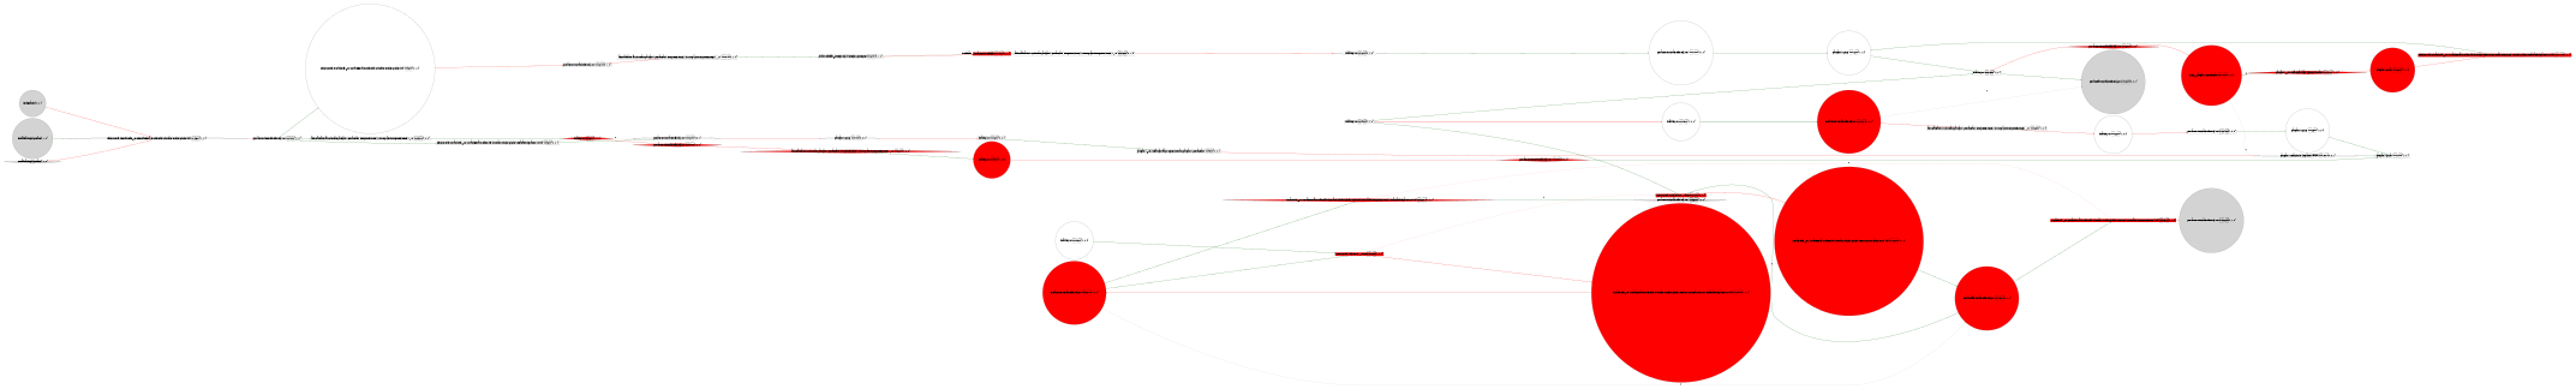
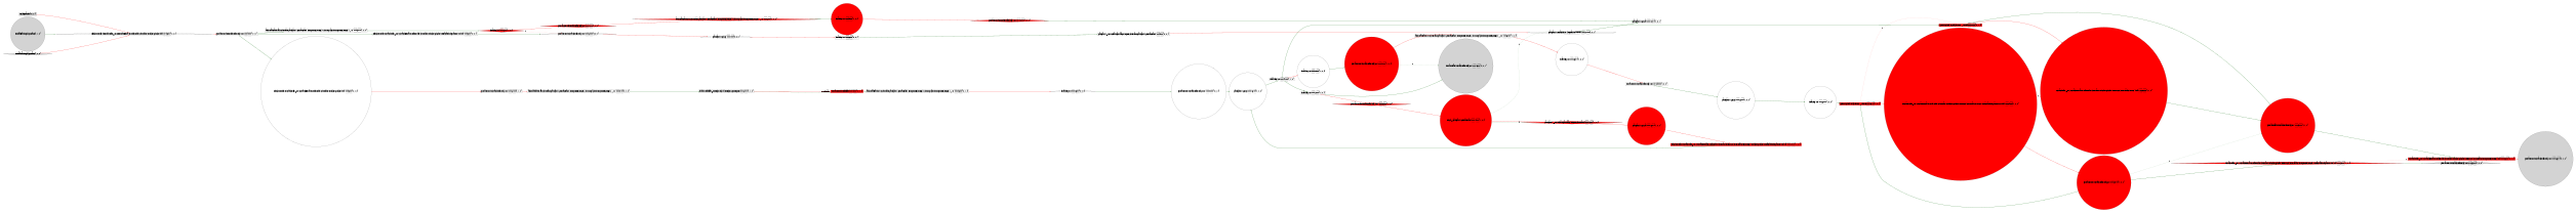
  digraph {
    rankdir=LR
    node [fillcolor=white shape=folder style=filled]
    edge [arrowhead=onormal color=darkgreen style=bold]
    n1 [label="boolean isVerifiedFalse = TestHelper.verify(null,TestHelper.WAIT_DURATION)@@@8@@@['0', '1', '0']"]
    n2 [fillcolor=red label="Assert.assertTrue(isVerifiedFalse)@@@14@@@['0', '1', '0']"]
    n3 [label="_admin.enablePartition(true,_clusterName,_participants(0(.getInstanceName(),FULL_AUTO_RESOURCES(0(,Lists.newArrayList(FULL_AUTO_RESOURCES(0( + \"_0\"))@@@15@@@['0', '1', '0']"]
    n4 [label="_admin.enablePartition(true,_clusterName,_participants(0(.getInstanceName(),FULL_AUTO_RESOURCES(0(,Lists.newArrayList(FULL_AUTO_RESOURCES(0( + \"_0\"))@@@22@@@['1', '0', '0']"]
    n5 [label="Thread.sleep(1000)@@@23@@@['1', '0', '0']" shape=circle]
    n6 [label="Assert.assertTrue(strictMatchVerifier.verify(10000))@@@24@@@['1', '0', '0']"]
    n7 [fillcolor=red label="strictMatchVerifier = new StrictMatchExternalViewVerifier.Builder(_clusterName).setZkClient(_gZkClient).setResources(Sets.newHashSet(resource)).setDeactivatedNodeAwareness(true).build()@@@29@@@['1', '0', '0']" shape=circle]
    n8 [fillcolor=red label="Assert.assertTrue(strictMatchVerifier.verify(3000))@@@30@@@['1', '0', '0']" shape=circle]
    n9 [fillcolor=red label="strictMatchVerifier = new StrictMatchExternalViewVerifier.Builder(_clusterName).setZkClient(_gZkClient).setResources(Sets.newHashSet(resource)).build()@@@22@@@['0', '1', '0']" shape=circle]
    n10 [fillcolor=red label="System.out.println(\"Verify resource: \" + resource)@@@28@@@['1', '0', '0']"]
    n11 [fillcolor=red label="strictMatchVerifier = new StrictMatchExternalViewVerifier.Builder(_clusterName).setZkClient(_gZkClient).setResources(Sets.newHashSet(FULL_AUTO_RESOURCES)).setDeactivatedNodeAwareness(true).build()@@@32@@@['1', '0', '0']" shape=diamond]
    n12 [fillcolor=red label="Assert.assertFalse(strictMatchVerifier.verify(3000))@@@23@@@['0', '1', '0']" shape=circle]
    n13 [fillcolor=red label="Assert.assertTrue(bestPossibleVerifier.verify(3000))@@@7@@@['1', '0', '0']" shape=diamond]
    n14 [fillcolor=red label="_admin.enablePartition(true,_clusterName,_participants(0(.getInstanceName(),FULL_AUTO_RESOURCES(0(,Lists.newArrayList(FULL_AUTO_RESOURCES(0( + \"_0\"))@@@8@@@['1', '0', '0']" shape=diamond]
    n15 [fillcolor=red label="Thread.sleep(1000)@@@9@@@['1', '0', '0']" shape=circle]
-   n16 [fillcolor=lightgray label="testSleepTransition['0', '0', '1']" shape=circle]
+   n16 [fillcolor=lightgray label="testSleepTransition['0', '0', '1']"]
    n17 [label="HelixClusterVerifier bestPossibleVerifier = new BestPossibleExternalViewVerifier.Builder(_clusterName).setZkClient(_gZkClient).build()@@@3@@@['1', '1', '1']" shape=diamond]
    n18 [label="Assert.assertTrue(bestPossibleVerifier.verify(10000))@@@4@@@['1', '1', '1']"]
    n19 [fillcolor=red label="System.out.println(\"Un-verify resource: \" + resource)@@@21@@@['0', '1', '0']"]
    n20 [label="_participants(0(.syncStop()@@@25@@@['1', '0', '0']" shape=circle]
    n21 [label="Thread.sleep(1000)@@@26@@@['1', '0', '0']" shape=circle]
    n22 [label="Thread.sleep(1000)@@@8@@@['0', '0', '1']"]
    n23 [label="_participants(0( = new MockParticipantManager(ZK_ADDR,_clusterName,_participants(0(.getInstanceName())@@@9@@@['0', '0', '1']"]
    n24 [label="_participants(0(.setTransition(new SleepTransition(99999999))@@@10@@@['0', '0', '1']" shape=diamond]
    n25 [label="_admin.enablePartition(false,_clusterName,_participants(0(.getInstanceName(),FULL_AUTO_RESOURCES(0(,Lists.newArrayList(FULL_AUTO_RESOURCES(0( + \"_0\"))@@@5@@@['1', '0', '0']"]
    n26 [fillcolor=red label="Thread.sleep(1000)@@@6@@@['1', '0', '0']" shape=diamond]
    n27 [label="Assert.assertTrue(strictMatchVerifier.verify(10000))@@@6@@@['0', '0', '1']" shape=diamond]
    n28 [label="_participants(0(.syncStop()@@@18@@@['1', '1', '0']" shape=circle]
    n29 [label="Thread.sleep(1000)@@@19@@@['1', '1', '0']"]
    n30 [label="Thread.sleep(1000)@@@20@@@['1', '0', '0']" shape=circle]
    n31 [label="Thread.sleep(1000)@@@12@@@['1', '0', '1']"]
    n32 [label="Thread.sleep(1000)@@@16@@@['0', '1', '0']" shape=diamond]
    n33 [label="Assert.assertTrue(strictMatchVerifier.verify(10000))@@@17@@@['0', '1', '0']" shape=circle]
    n34 [label="HelixClusterVerifier strictMatchVerifier = new StrictMatchExternalViewVerifier.Builder(_clusterName).setZkClient(_gZkClient).build()@@@5@@@['0', '1', '0']" shape=circle]
    n35 [label="Assert.assertTrue(strictMatchVerifier.verify(10000))@@@6@@@['0', '1', '0']"]
    n36 [label="_admin.enablePartition(false,_clusterName,_participants(0(.getInstanceName(),FULL_AUTO_RESOURCES(0(,Lists.newArrayList(FULL_AUTO_RESOURCES(0( + \"_0\"))@@@7@@@['0', '1', '0']"]
    n37 [fillcolor=red label="strictMatchVerifier = new StrictMatchExternalViewVerifier.Builder(_clusterName).setZkClient(_gZkClient).setResources(Sets.newHashSet(FULL_AUTO_RESOURCES)).build()@@@25@@@['0', '1', '0']"]
    n38 [fillcolor=lightgray label="Assert.assertTrue(strictMatchVerifier.verify(10000))@@@26@@@['0', '1', '0']" shape=circle]
    n39 [label="HelixClusterVerifier strictMatchVerifier = new StrictMatchExternalViewVerifier.Builder(_clusterName).setZkClient(_gZkClient).setDeactivatedNodeAwareness(true).build()@@@5@@@['0', '0', '1']"]
    n40 [label="_participants(0(.syncStop()@@@7@@@['0', '0', '1']" shape=diamond]
    n41 [fillcolor=red label="_participants(0(.syncStart()@@@16@@@['1', '0', '0']" shape=circle]
    n42 [fillcolor=red label="HelixClusterVerifier strictMatchVerifier = new StrictMatchExternalViewVerifier.Builder(_clusterName).setResources(Sets.newHashSet(RESOURCES)).setZkClient(_gZkClient).setDeactivatedNodeAwareness(true).build()@@@17@@@['1', '0', '0']"]
    n43 [fillcolor=lightgray label="Assert.assertTrue(strictMatchVerifier.verify(10000))@@@33@@@['1', '0', '0']" shape=diamond]
    n44 [fillcolor=red label="Assert.assertTrue(strictMatchVerifier.verify(3000))@@@21@@@['1', '0', '0']" shape=circle]
    n45 [fillcolor=lightgray label="Assert.assertFalse(strictMatchVerifier.verify(3000))@@@13@@@['0', '0', '1']" shape=circle]
    n46 [label="_participants(0(.syncStart()@@@11@@@['1', '0', '1']"]
    n47 [fillcolor=red label="Assert.assertTrue(bestPossibleVerifier.verify(10000))@@@13@@@['1', '0', '0']" shape=diamond]
    n48 [fillcolor=red label="String id = _participants(0(.getInstanceName()@@@14@@@['1', '0', '0']" shape=circle]
    n49 [fillcolor=red label="_participants(0( = new MockParticipantManager(ZK_ADDR,_clusterName,id)@@@15@@@['1', '0', '0']" shape=diamond]
    n50 [fillcolor=red label="Assert.assertTrue(bestPossibleVerifier.verify(10000))@@@10@@@['1', '0', '0']" shape=diamond]
    n51 [fillcolor=lightgray label="testDisablePartitionAndStopInstance['0', '1', '0']" shape=circle]
    n52 [fillcolor=lightgray label="testDisablePartitionAndStopInstance['1', '0', '0']" shape=diamond]
    n1 -> n2 [arrowhead=tee label=isVerifiedFalse style=solid]
    n1 -> n2 [arrowhead=tee color=red]
    n2 -> n3
    n3 -> n32 [arrowhead=tee color=red]
    n4 -> n5 [arrowhead=tee color=red]
    n5 -> n6 [color=red]
    n6 -> n20
    n7 -> n8 [arrowhead=tee color=red]
    n7 -> n9 [color=red label=0 style=dashed]
    n8 -> n10
    n8 -> n11 [arrowhead=tee]
    n8 -> n12 [arrowhead=tee label=0 style=dashed]
    n9 -> n12 [arrowhead=tee]
    n10 -> n7 [arrowhead=tee color=red]
    n10 -> n19 [arrowhead=tee color=red label=0 style=dashed]
    n11 -> n37 [color=red label=0 style=dashed]
    n11 -> n43
    n12 -> n19
    n12 -> n37 [arrowhead=tee]
    n13 -> n14 [color=red]
    n14 -> n15 [arrowhead=tee]
    n15 -> n50 [color=red]
    n16 -> n17 [color=red]
    n17 -> n18 [arrowhead=tee color=red]
    n18 -> n25
    n18 -> n34
    n18 -> n39
    n19 -> n9 [arrowhead=tee color=red]
-   n20 -> n46 [arrowhead=tee]
+   n20 -> n21 [arrowhead=tee]
    n21 -> n10 [arrowhead=tee]
    n22 -> n23
    n23 -> n24 [color=red]
    n24 -> n46 [arrowhead=tee]
    n25 -> n26
    n26 -> n13 [color=red]
    n26 -> n27 [arrowhead=tee color=red label=0 style=dashed]
    n27 -> n40 [color=red]
-   n28 -> n31
+   n28 -> n29
    n29 -> n19
    n29 -> n30 [color=red]
    n29 -> n31 [arrowhead=tee]
    n30 -> n44
    n31 -> n45
    n31 -> n47 [color=red]
    n32 -> n33
    n33 -> n28 [arrowhead=tee]
    n34 -> n35 [arrowhead=tee color=red]
    n35 -> n36 [color=red]
    n36 -> n1 [arrowhead=tee]
    n37 -> n38 [color=red]
    n39 -> n27 [arrowhead=tee]
    n40 -> n22 [arrowhead=tee color=red]
    n41 -> n42 [arrowhead=tee color=red]
    n42 -> n28
    n44 -> n4 [arrowhead=tee color=red]
    n44 -> n45 [arrowhead=tee label=0 style=dashed]
    n47 -> n48 [arrowhead=tee color=red]
    n48 -> n24 [label=0 style=dashed]
    n48 -> n49 [arrowhead=tee color=red]
    n48 -> n49 [label=id style=solid]
    n49 -> n41 [color=red]
    n50 -> n46 [arrowhead=tee]
    n51 -> n17
    n52 -> n17 [color=red]
  }
